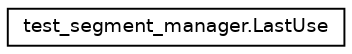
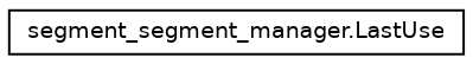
  digraph {
    rankdir=LR
-   n1 [color=black fillcolor=white fontname=Helvetica fontsize=10 height=0.2 label="test_segment_manager.LastUse" shape=record style=filled width=0.4]
+   n1 [color=black fillcolor=white fontname=Helvetica fontsize=10 height=0.2 label="segment_segment_manager.LastUse" shape=record style=filled width=0.4]
  }
